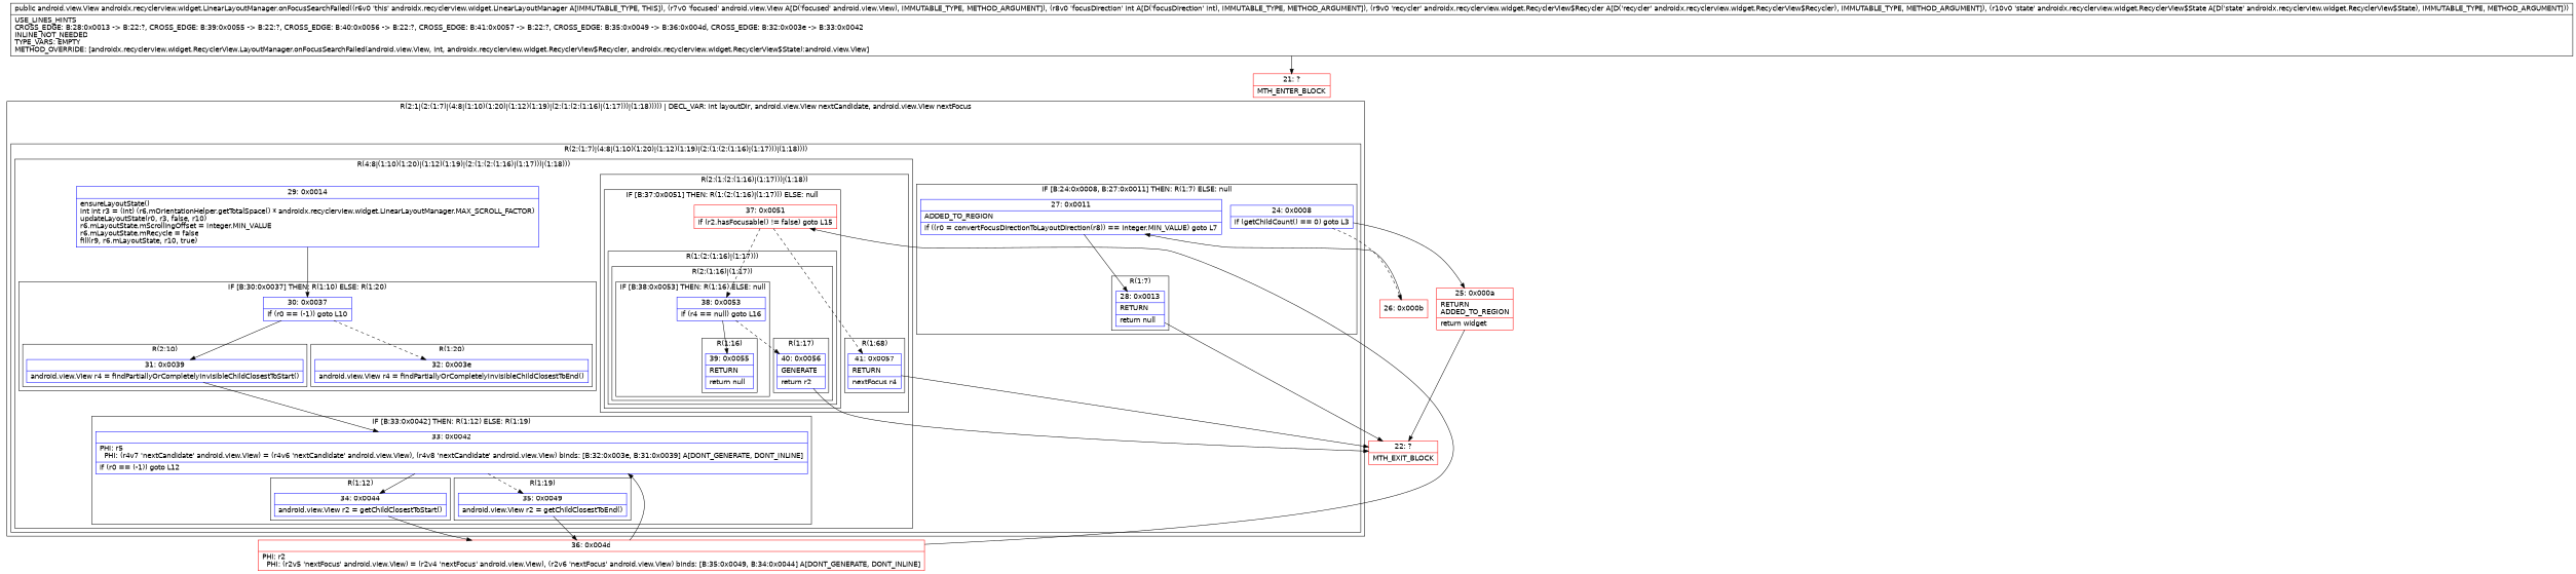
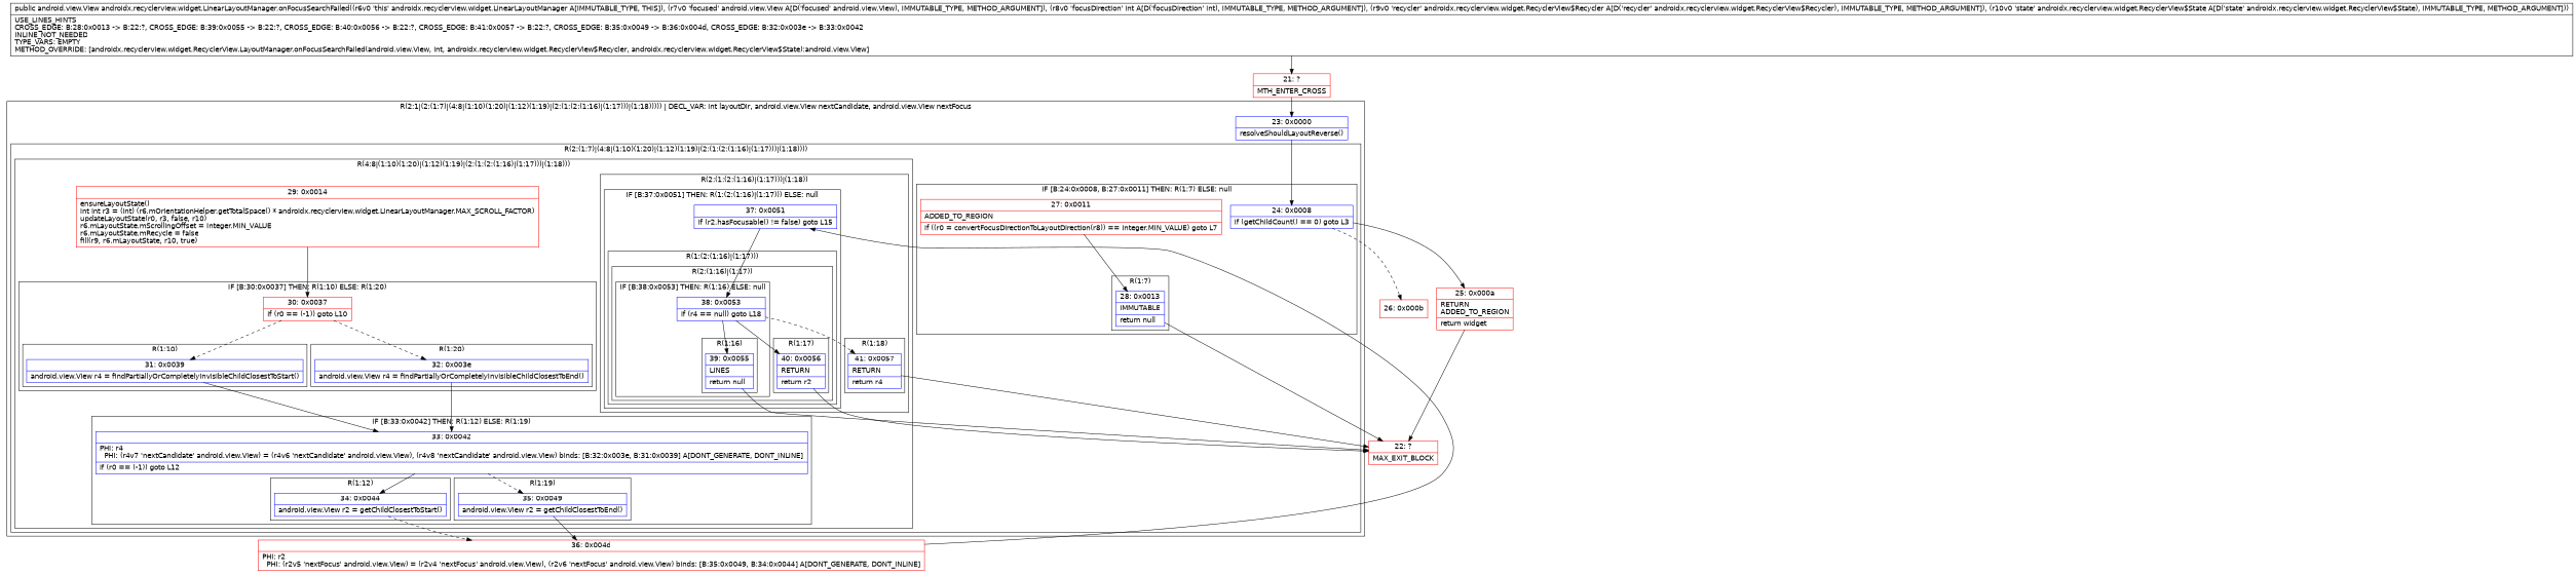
  digraph {
    fontname="DejaVu Sans"
    node [color=blue fontname="DejaVu Sans" shape=record]
    edge [fontname="DejaVu Sans"]
-   n1 [label="{28\:\ 0x0013|RETURN\l|return null\l}"]
+   n1 [label="{28\:\ 0x0013|IMMUTABLE\l|return null\l}"]
    n2 [label="{24\:\ 0x0008|if (getChildCount() == 0) goto L3\l}"]
-   n3 [label="{27\:\ 0x0011|ADDED_TO_REGION\l|if ((r0 = convertFocusDirectionToLayoutDirection(r8)) == Integer.MIN_VALUE) goto L7\l}"]
+   n3 [color=red label="{27\:\ 0x0011|ADDED_TO_REGION\l|if ((r0 = convertFocusDirectionToLayoutDirection(r8)) == Integer.MIN_VALUE) goto L7\l}"]
    n4 [label="{31\:\ 0x0039|android.view.View r4 = findPartiallyOrCompletelyInvisibleChildClosestToStart()\l}"]
    n5 [label="{32\:\ 0x003e|android.view.View r4 = findPartiallyOrCompletelyInvisibleChildClosestToEnd()\l}"]
-   n6 [label="{30\:\ 0x0037|if (r0 == (\-1)) goto L10\l}"]
+   n6 [color=red label="{30\:\ 0x0037|if (r0 == (\-1)) goto L10\l}"]
    n7 [label="{34\:\ 0x0044|android.view.View r2 = getChildClosestToStart()\l}"]
    n8 [label="{35\:\ 0x0049|android.view.View r2 = getChildClosestToEnd()\l}"]
-   n9 [label="{33\:\ 0x0042|PHI: r5 \l  PHI: (r4v7 'nextCandidate' android.view.View) = (r4v6 'nextCandidate' android.view.View), (r4v8 'nextCandidate' android.view.View) binds: [B:32:0x003e, B:31:0x0039] A[DONT_GENERATE, DONT_INLINE]\l|if (r0 == (\-1)) goto L12\l}"]
-   n10 [label="{41\:\ 0x0057|RETURN\l|nextFocus r4\l}"]
-   n11 [label="{39\:\ 0x0055|RETURN\l|return null\l}"]
-   n12 [label="{38\:\ 0x0053|if (r4 == null) goto L16\l}"]
-   n13 [label="{40\:\ 0x0056|GENERATE\l|return r2\l}"]
-   n14 [color=red label="{37\:\ 0x0051|if (r2.hasFocusable() != false) goto L15\l}"]
-   n15 [label="{29\:\ 0x0014|ensureLayoutState()\lint int r3 = (int) (r6.mOrientationHelper.getTotalSpace() * androidx.recyclerview.widget.LinearLayoutManager.MAX_SCROLL_FACTOR)\lupdateLayoutState(r0, r3, false, r10)\lr6.mLayoutState.mScrollingOffset = Integer.MIN_VALUE\lr6.mLayoutState.mRecycle = false\lfill(r9, r6.mLayoutState, r10, true)\l}"]
-   n17 [color=red label="{22\:\ ?|MTH_EXIT_BLOCK\l}"]
+   n9 [label="{33\:\ 0x0042|PHI: r4 \l  PHI: (r4v7 'nextCandidate' android.view.View) = (r4v6 'nextCandidate' android.view.View), (r4v8 'nextCandidate' android.view.View) binds: [B:32:0x003e, B:31:0x0039] A[DONT_GENERATE, DONT_INLINE]\l|if (r0 == (\-1)) goto L12\l}"]
+   n10 [label="{41\:\ 0x0057|RETURN\l|return r4\l}"]
+   n11 [label="{39\:\ 0x0055|LINES\l|return null\l}"]
+   n12 [label="{38\:\ 0x0053|if (r4 == null) goto L18\l}"]
+   n13 [label="{40\:\ 0x0056|RETURN\l|return r2\l}"]
+   n14 [label="{37\:\ 0x0051|if (r2.hasFocusable() != false) goto L15\l}"]
+   n15 [color=red label="{29\:\ 0x0014|ensureLayoutState()\lint int r3 = (int) (r6.mOrientationHelper.getTotalSpace() * androidx.recyclerview.widget.LinearLayoutManager.MAX_SCROLL_FACTOR)\lupdateLayoutState(r0, r3, false, r10)\lr6.mLayoutState.mScrollingOffset = Integer.MIN_VALUE\lr6.mLayoutState.mRecycle = false\lfill(r9, r6.mLayoutState, r10, true)\l}"]
+   n16 [label="{23\:\ 0x0000|resolveShouldLayoutReverse()\l}"]
+   n17 [color=red label="{22\:\ ?|MAX_EXIT_BLOCK\l}"]
    n18 [color=red label="{25\:\ 0x000a|RETURN\lADDED_TO_REGION\l|return widget\l}"]
    n19 [color=red label="{26\:\ 0x000b}"]
    n20 [color=red label="{36\:\ 0x004d|PHI: r2 \l  PHI: (r2v5 'nextFocus' android.view.View) = (r2v4 'nextFocus' android.view.View), (r2v6 'nextFocus' android.view.View) binds: [B:35:0x0049, B:34:0x0044] A[DONT_GENERATE, DONT_INLINE]\l}"]
-   n21 [color=red label="{21\:\ ?|MTH_ENTER_BLOCK\l}"]
+   n21 [color=red label="{21\:\ ?|MTH_ENTER_CROSS\l}"]
    n22 [label="{public android.view.View androidx.recyclerview.widget.LinearLayoutManager.onFocusSearchFailed((r6v0 'this' androidx.recyclerview.widget.LinearLayoutManager A[IMMUTABLE_TYPE, THIS]), (r7v0 'focused' android.view.View A[D('focused' android.view.View), IMMUTABLE_TYPE, METHOD_ARGUMENT]), (r8v0 'focusDirection' int A[D('focusDirection' int), IMMUTABLE_TYPE, METHOD_ARGUMENT]), (r9v0 'recycler' androidx.recyclerview.widget.RecyclerView$Recycler A[D('recycler' androidx.recyclerview.widget.RecyclerView$Recycler), IMMUTABLE_TYPE, METHOD_ARGUMENT]), (r10v0 'state' androidx.recyclerview.widget.RecyclerView$State A[D('state' androidx.recyclerview.widget.RecyclerView$State), IMMUTABLE_TYPE, METHOD_ARGUMENT]))  | USE_LINES_HINTS\lCROSS_EDGE: B:28:0x0013 \-\> B:22:?, CROSS_EDGE: B:39:0x0055 \-\> B:22:?, CROSS_EDGE: B:40:0x0056 \-\> B:22:?, CROSS_EDGE: B:41:0x0057 \-\> B:22:?, CROSS_EDGE: B:35:0x0049 \-\> B:36:0x004d, CROSS_EDGE: B:32:0x003e \-\> B:33:0x0042\lINLINE_NOT_NEEDED\lTYPE_VARS: EMPTY\lMETHOD_OVERRIDE: [androidx.recyclerview.widget.RecyclerView.LayoutManager.onFocusSearchFailed(android.view.View, int, androidx.recyclerview.widget.RecyclerView$Recycler, androidx.recyclerview.widget.RecyclerView$State):android.view.View]\l}" color=""]
    subgraph cluster_1 {
      label="R(2:1|(2:(1:7)|(4:8|(1:10)(1:20)|(1:12)(1:19)|(2:(1:(2:(1:16)|(1:17)))|(1:18))))) | DECL_VAR: int layoutDir, android.view.View nextCandidate, android.view.View nextFocus\l"
+     n16
      subgraph cluster_2 {
        label="R(2:(1:7)|(4:8|(1:10)(1:20)|(1:12)(1:19)|(2:(1:(2:(1:16)|(1:17)))|(1:18))))"
        subgraph cluster_3 {
          label="IF [B:24:0x0008, B:27:0x0011] THEN: R(1:7) ELSE: null"
          n2
          n3
          subgraph cluster_4 {
            label="R(1:7)"
            n1
          }
        }
        subgraph cluster_5 {
          label="R(4:8|(1:10)(1:20)|(1:12)(1:19)|(2:(1:(2:(1:16)|(1:17)))|(1:18)))"
          n15
          subgraph cluster_6 {
            label="IF [B:30:0x0037] THEN: R(1:10) ELSE: R(1:20)"
            n6
            subgraph cluster_7 {
-             label="R(2:10)"
+             label="R(1:10)"
              n4
            }
            subgraph cluster_8 {
              label="R(1:20)"
              n5
            }
          }
          subgraph cluster_9 {
            label="IF [B:33:0x0042] THEN: R(1:12) ELSE: R(1:19)"
            n9
            subgraph cluster_10 {
              label="R(1:12)"
              n7
            }
            subgraph cluster_11 {
              label="R(1:19)"
              n8
            }
          }
          subgraph cluster_12 {
            label="R(2:(1:(2:(1:16)|(1:17)))|(1:18))"
            subgraph cluster_13 {
-             label="R(1:68)"
+             label="R(1:18)"
              n10
            }
            subgraph cluster_14 {
              label="IF [B:37:0x0051] THEN: R(1:(2:(1:16)|(1:17))) ELSE: null"
              n14
              subgraph cluster_15 {
                label="R(1:(2:(1:16)|(1:17)))"
                subgraph cluster_16 {
                  label="R(2:(1:16)|(1:17))"
                  subgraph cluster_17 {
                    label="IF [B:38:0x0053] THEN: R(1:16) ELSE: null"
                    n12
                    subgraph cluster_18 {
                      label="R(1:16)"
                      n11
                    }
                  }
                  subgraph cluster_19 {
                    label="R(1:17)"
                    n13
                  }
                }
              }
            }
          }
        }
      }
    }
    n1 -> n17
    n2 -> n18
    n2 -> n19 [style=dashed]
    n3 -> n1
    n4 -> n9
-   n20 -> n9
-   n6 -> n4
+   n5 -> n9
+   n6 -> n4 [style=dashed]
    n6 -> n5 [style=dashed]
-   n7 -> n20
+   n7 -> n20 [style=dashed]
    n8 -> n20
    n9 -> n7
    n9 -> n8 [style=dashed]
    n10 -> n17
+   n11 -> n17
    n12 -> n11
-   n12 -> n13 [style=dashed]
+   n12 -> n13 [style=solid]
    n13 -> n17
-   n14 -> n10 [style=dashed]
-   n14 -> n12 [style=dashed]
+   n12 -> n10 [style=dashed]
+   n14 -> n12
    n15 -> n6
+   n16 -> n2
    n18 -> n17
-   n19 -> n3
    n20 -> n14
+   n21 -> n16
    n22 -> n21
  }
